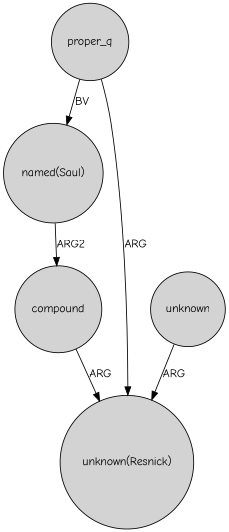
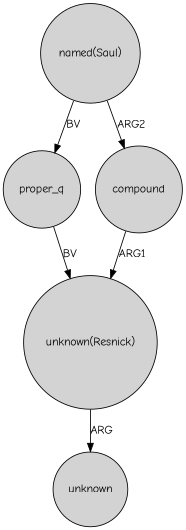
  digraph {
    fontname="Comic Neue"
    node [fontname="Comic Neue" shape=circle style=filled]
    edge [fontname="Comic Neue"]
    proper_q
    "named(Saul)"
    n3 [label="unknown(Resnick)"]
    compound
    unknown
-   proper_q -> "named(Saul)" [label=BV]
-   proper_q -> n3 [label=ARG]
+   "named(Saul)" -> proper_q [label=BV]
+   proper_q -> n3 [label=BV]
    "named(Saul)" -> compound [label=ARG2]
-   compound -> n3 [label=ARG]
-   unknown -> n3 [label=ARG]
+   compound -> n3 [label=ARG1]
+   n3 -> unknown [label=ARG]
  }
